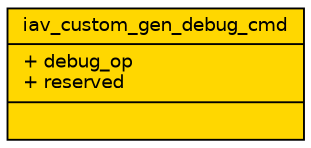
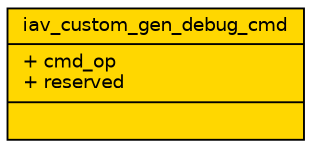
  digraph {
-   n1 [color=black fillcolor=gold fontcolor=black fontname=Helvetica fontsize=10 height=0.2 label="{iav_custom_gen_debug_cmd\n|+ debug_op\l+ reserved\l|}" shape=record style=filled width=0.4]
+   n1 [color=black fillcolor=gold fontcolor=black fontname=Helvetica fontsize=10 height=0.2 label="{iav_custom_gen_debug_cmd\n|+ cmd_op\l+ reserved\l|}" shape=record style=filled width=0.4]
  }
